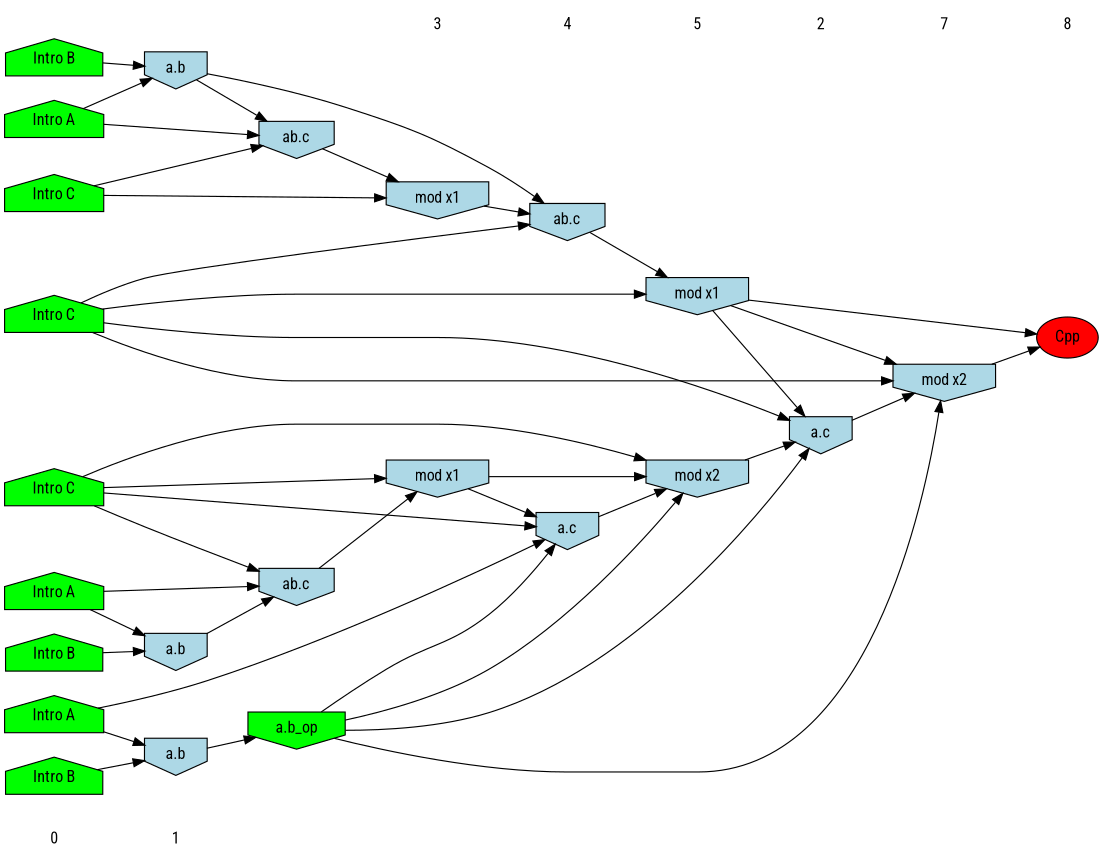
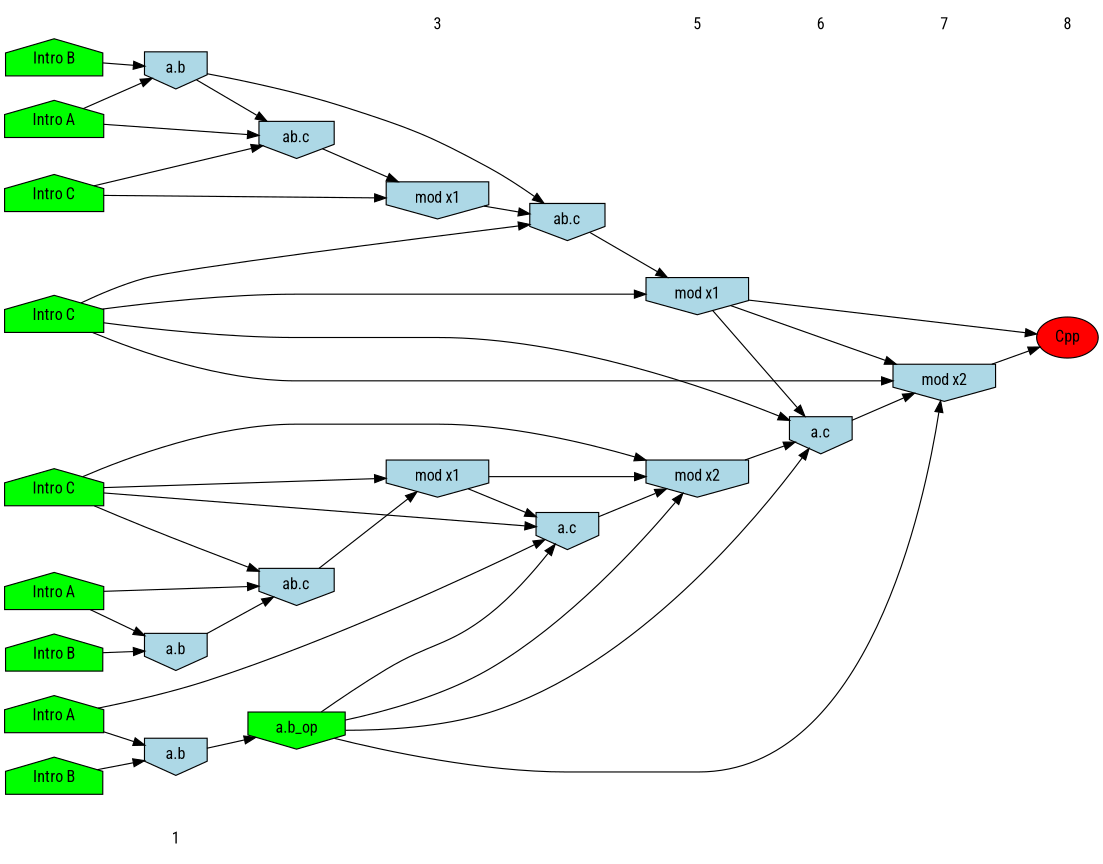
  digraph {
    fontname="Roboto Condensed"
    rankdir=LR
    ranksep=.5
    node [fontname="Roboto Condensed" shape=invhouse fillcolor=lightblue style=filled]
    edge [fontname="Roboto Condensed"]
-   0 [shape=plaintext fillcolor="" style=""]
    n2 [fillcolor=green label="Intro A" shape=house]
    n3 [fillcolor=green label="Intro A" shape=house]
    n4 [fillcolor=green label="Intro B" shape=house]
    n5 [fillcolor=green label="Intro B" shape=house]
    n6 [fillcolor=green label="Intro A" shape=house]
    n7 [fillcolor=green label="Intro B" shape=house]
    n8 [fillcolor=green label="Intro C" shape=house]
    n9 [fillcolor=green label="Intro C" shape=house]
    n10 [fillcolor=green label="Intro C" shape=house]
    1 [shape=plaintext fillcolor="" style=""]
    n12 [label="a.b"]
    n13 [label="a.b"]
    n14 [label="a.b"]
    n15 [label="ab.c"]
    n16 [fillcolor=green label="a.b_op"]
    n17 [label="ab.c"]
    3 [shape=plaintext fillcolor="" style=""]
    n19 [label="mod x1"]
    n20 [label="mod x1"]
-   4 [shape=plaintext fillcolor="" style=""]
    n22 [label="ab.c"]
    n23 [label="a.c"]
    5 [shape=plaintext fillcolor="" style=""]
    n25 [label="mod x1"]
    n26 [label="mod x2"]
-   6 [shape=plaintext label=2 fillcolor="" style=""]
+   6 [shape=plaintext fillcolor="" style=""]
    n28 [label="a.c"]
    7 [shape=plaintext fillcolor="" style=""]
    n30 [label="mod x2"]
    8 [shape=plaintext fillcolor="" style=""]
    n32 [fillcolor=red label=Cpp shape=""]
    subgraph sub_1 {
      rank=same
-     0
      n2
      n3
      n4
      n5
      n6
      n7
      n8
      n9
      n10
    }
    subgraph sub_2 {
      rank=same
      1
      n12
      n13
      n14
    }
    subgraph sub_3 {
      rank=same
      n15
      n16
      n17
    }
    subgraph sub_4 {
      rank=same
      3
      n19
      n20
    }
    subgraph sub_5 {
      rank=same
-     4
      n22
      n23
    }
    subgraph sub_6 {
      rank=same
      5
      n25
      n26
    }
    subgraph sub_7 {
      rank=same
      6
      n28
    }
    subgraph sub_8 {
      rank=same
      7
      n30
    }
    subgraph sub_9 {
      rank=same
      8
      n32
    }
-   0 -> 1 [style=invis]
    n2 -> n13
    n2 -> n23
    n3 -> n12
    n3 -> n15
    n4 -> n12
    n5 -> n13
    n6 -> n14
    n6 -> n17
    n7 -> n14
    n8 -> n17
    n8 -> n20
    n9 -> n22
    n9 -> n25
    n9 -> n28
    n9 -> n30
    n10 -> n15
    n10 -> n19
    n10 -> n23
    n10 -> n26
    n12 -> n15
    n13 -> n16
    n14 -> n17
    n14 -> n22
    n15 -> n19
    n16 -> n23
    n16 -> n26
    n16 -> n28
    n16 -> n30
    n17 -> n20
-   3 -> 4 [style=invis]
    n19 -> n23
    n19 -> n26
    n20 -> n22
-   4 -> 5 [style=invis]
    n22 -> n25
    n23 -> n26
    5 -> 6 [style=invis]
    n25 -> n28
    n25 -> n30
    n25 -> n32
    n26 -> n28
    6 -> 7 [style=invis]
    n28 -> n30
    7 -> 8 [style=invis]
    n30 -> n32
  }
